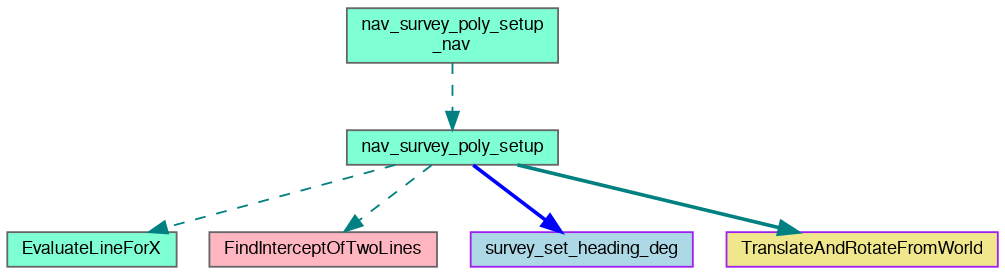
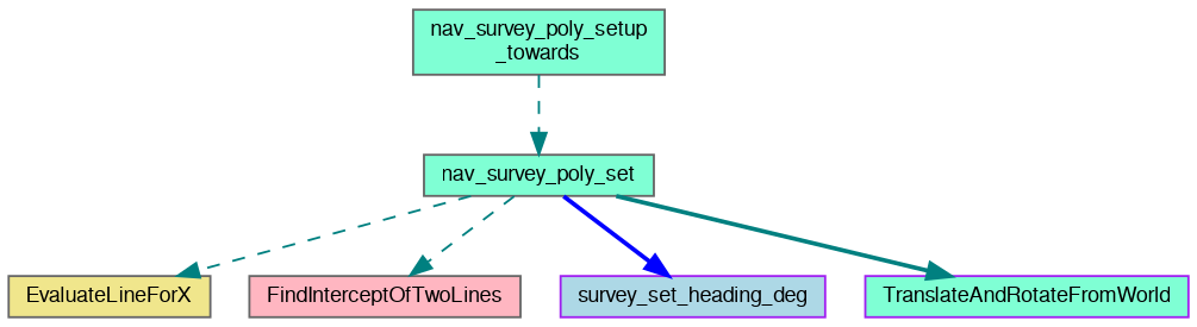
  digraph {
    rankdir=TB
    node [color=gray40 fillcolor=aquamarine fontname=FreeSans fontsize=10 shape=record style=filled]
    edge [color=teal fontname=FreeSans fontsize=10 labelfontname=FreeSans labelfontsize=10 style=dashed]
-   n1 [fontcolor=black height=0.2 label="nav_survey_poly_setup\l_nav" width=0.4]
-   n2 [height=0.2 label=nav_survey_poly_setup width=0.4]
-   n3 [height=0.2 label=EvaluateLineForX width=0.4]
+   n1 [fontcolor=black height=0.2 label="nav_survey_poly_setup\l_towards" width=0.4]
+   n2 [height=0.2 label=nav_survey_poly_set width=0.4]
+   n3 [fillcolor=khaki height=0.2 label=EvaluateLineForX width=0.4]
    n4 [fillcolor=lightpink height=0.2 label=FindInterceptOfTwoLines width=0.4]
    n5 [color=purple fillcolor=lightblue height=0.2 label=survey_set_heading_deg width=0.4]
-   n6 [color=purple fillcolor=khaki height=0.2 label=TranslateAndRotateFromWorld width=0.4]
+   n6 [color=purple height=0.2 label=TranslateAndRotateFromWorld width=0.4]
    n1 -> n2
    n2 -> n3
    n2 -> n4
    n2 -> n5 [color=blue style=bold]
    n2 -> n6 [style=bold]
  }
